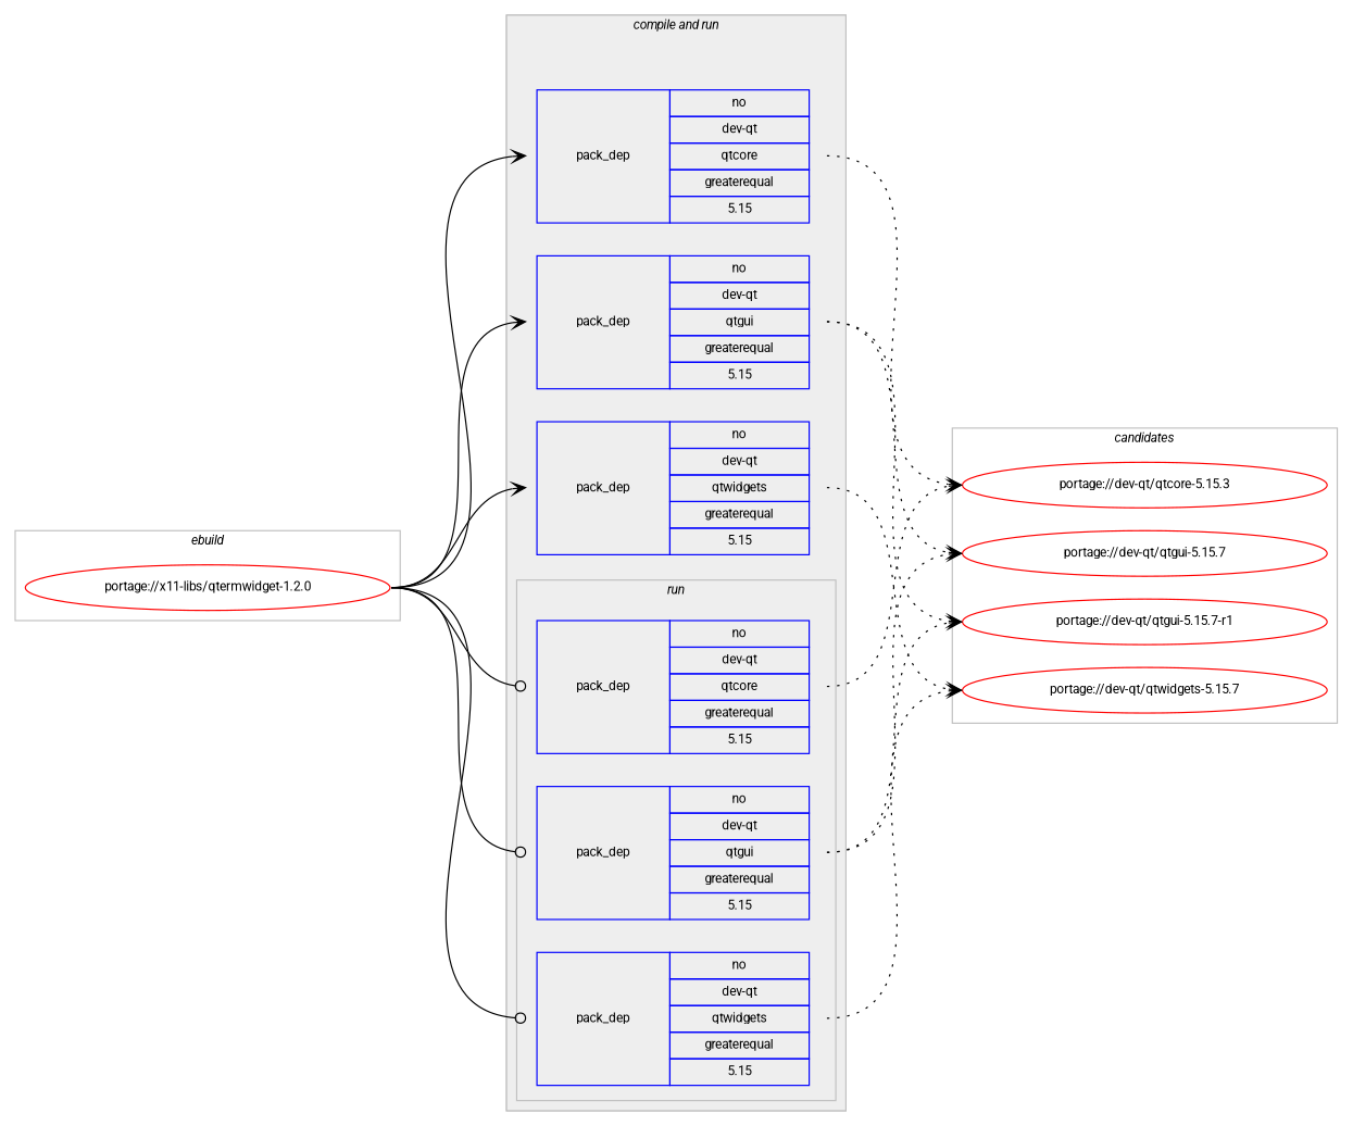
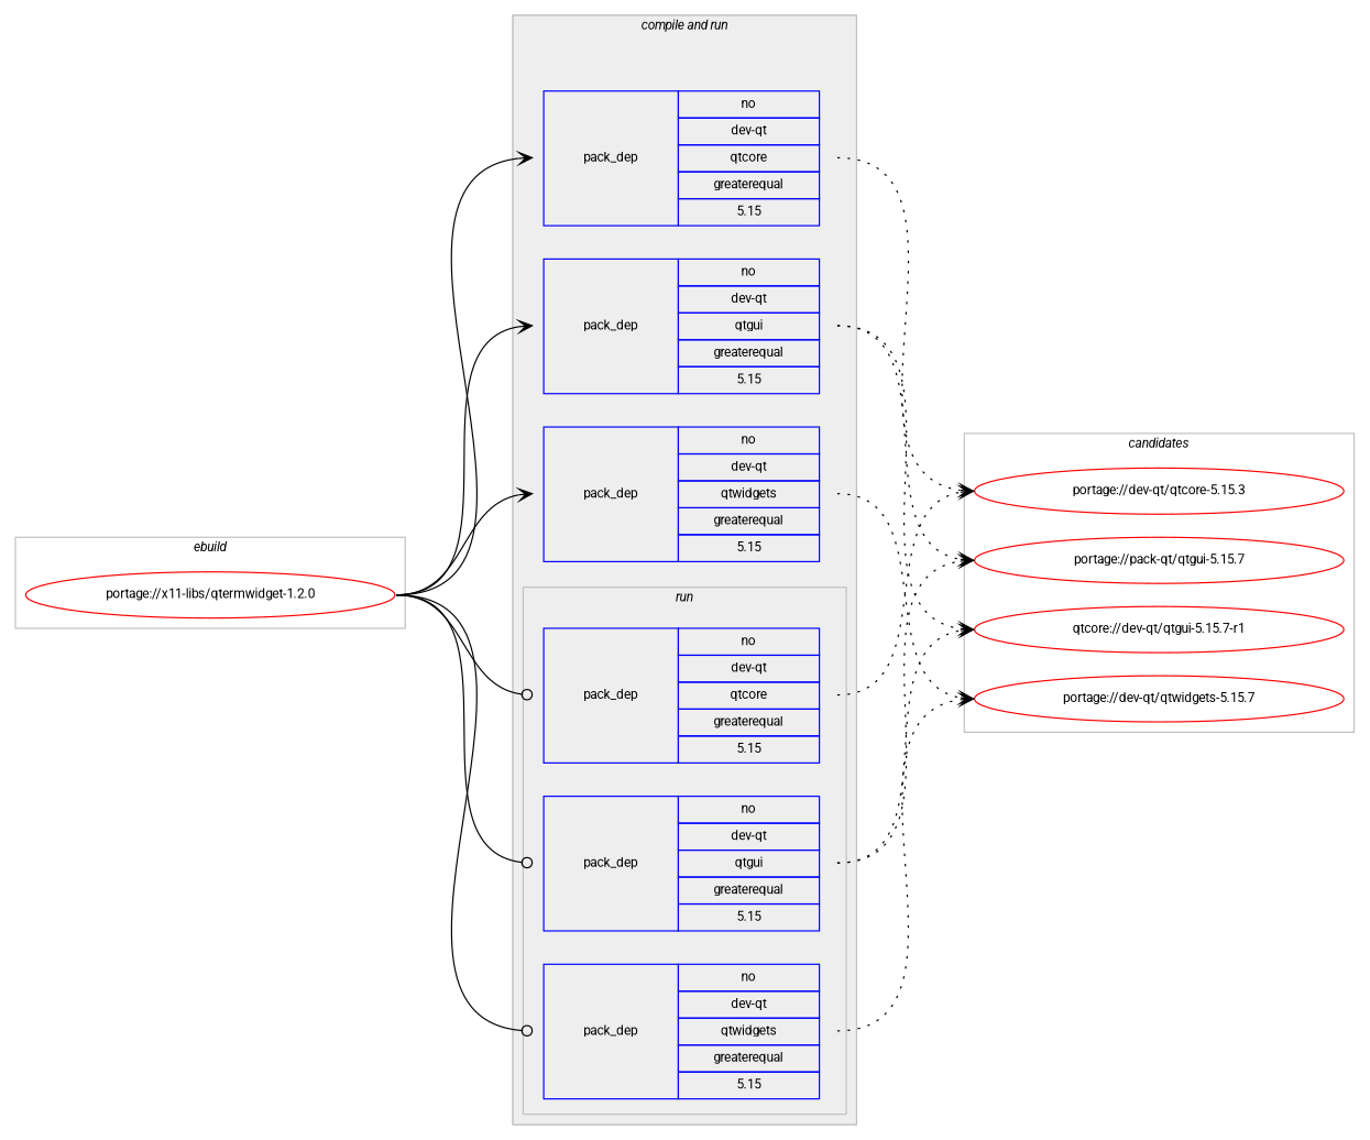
  digraph {
    compound=true
    concentrate=true
    fontname=Roboto
    fontsize=10
    newrank=true
    rankdir=LR
    ranksep=1.5
    node [color=blue fontname=Roboto fontsize=10 shape=none]
    edge [arrowhead=vee fontname=Roboto headport=w style=dotted tailport=e weight=100]
    n1 [color=red label="portage://x11-libs/qtermwidget-1.2.0" width=4 shape=""]
    n2 [label=<<TABLE BORDER="0" CELLBORDER="1" CELLSPACING="0" CELLPADDING="4" WIDTH="220"><TR><TD ROWSPAN="6" CELLPADDING="30">pack_dep</TD></TR><TR><TD WIDTH="110">no</TD></TR><TR><TD>dev-qt</TD></TR><TR><TD>qtcore</TD></TR><TR><TD>greaterequal</TD></TR><TR><TD>5.15</TD></TR></TABLE>>]
    n3 [label=<<TABLE BORDER="0" CELLBORDER="1" CELLSPACING="0" CELLPADDING="4" WIDTH="220"><TR><TD ROWSPAN="6" CELLPADDING="30">pack_dep</TD></TR><TR><TD WIDTH="110">no</TD></TR><TR><TD>dev-qt</TD></TR><TR><TD>qtgui</TD></TR><TR><TD>greaterequal</TD></TR><TR><TD>5.15</TD></TR></TABLE>>]
    n4 [label=<<TABLE BORDER="0" CELLBORDER="1" CELLSPACING="0" CELLPADDING="4" WIDTH="220"><TR><TD ROWSPAN="6" CELLPADDING="30">pack_dep</TD></TR><TR><TD WIDTH="110">no</TD></TR><TR><TD>dev-qt</TD></TR><TR><TD>qtwidgets</TD></TR><TR><TD>greaterequal</TD></TR><TR><TD>5.15</TD></TR></TABLE>>]
    n5 [label=<<TABLE BORDER="0" CELLBORDER="1" CELLSPACING="0" CELLPADDING="4" WIDTH="220"><TR><TD ROWSPAN="6" CELLPADDING="30">pack_dep</TD></TR><TR><TD WIDTH="110">no</TD></TR><TR><TD>dev-qt</TD></TR><TR><TD>qtcore</TD></TR><TR><TD>greaterequal</TD></TR><TR><TD>5.15</TD></TR></TABLE>>]
    n6 [label=<<TABLE BORDER="0" CELLBORDER="1" CELLSPACING="0" CELLPADDING="4" WIDTH="220"><TR><TD ROWSPAN="6" CELLPADDING="30">pack_dep</TD></TR><TR><TD WIDTH="110">no</TD></TR><TR><TD>dev-qt</TD></TR><TR><TD>qtgui</TD></TR><TR><TD>greaterequal</TD></TR><TR><TD>5.15</TD></TR></TABLE>>]
    n7 [label=<<TABLE BORDER="0" CELLBORDER="1" CELLSPACING="0" CELLPADDING="4" WIDTH="220"><TR><TD ROWSPAN="6" CELLPADDING="30">pack_dep</TD></TR><TR><TD WIDTH="110">no</TD></TR><TR><TD>dev-qt</TD></TR><TR><TD>qtwidgets</TD></TR><TR><TD>greaterequal</TD></TR><TR><TD>5.15</TD></TR></TABLE>>]
    n8 [color=red label="portage://dev-qt/qtcore-5.15.3" width=4 shape=""]
-   n9 [color=red label="portage://dev-qt/qtgui-5.15.7" width=4 shape=""]
-   n10 [color=red label="portage://dev-qt/qtgui-5.15.7-r1" width=4 shape=""]
+   n9 [color=red label="portage://pack-qt/qtgui-5.15.7" width=4 shape=""]
+   n10 [color=red label="qtcore://dev-qt/qtgui-5.15.7-r1" width=4 shape=""]
    n11 [color=red label="portage://dev-qt/qtwidgets-5.15.7" width=4 shape=""]
    subgraph cluster_1 {
      color=gray
      label=<<i>ebuild</i>>
      rank=same
      n1
    }
    subgraph cluster_2 {
      color=gray
      label=<<i>dependencies</i>>
      subgraph cluster_3 {
        color=gray
        fillcolor="#eeeeee"
        label=<<i>compile</i>>
        style=filled
        subgraph sub_4 {
          color=gray
          fillcolor="#eeeeee"
          label=<<i>compile</i>>
          style=filled
          n2
        }
        subgraph sub_5 {
          color=gray
          fillcolor="#eeeeee"
          label=<<i>compile</i>>
          style=filled
          n3
        }
        subgraph sub_6 {
          color=gray
          fillcolor="#eeeeee"
          label=<<i>compile</i>>
          style=filled
          n4
        }
      }
      subgraph cluster_7 {
        color=gray
        fillcolor="#eeeeee"
        label=<<i>compile and run</i>>
        style=filled
      }
      subgraph cluster_8 {
        color=gray
        fillcolor="#eeeeee"
        label=<<i>run</i>>
        style=filled
        subgraph sub_9 {
          color=gray
          fillcolor="#eeeeee"
          label=<<i>run</i>>
          style=filled
          n5
        }
        subgraph sub_10 {
          color=gray
          fillcolor="#eeeeee"
          label=<<i>run</i>>
          style=filled
          n6
        }
        subgraph sub_11 {
          color=gray
          fillcolor="#eeeeee"
          label=<<i>run</i>>
          style=filled
          n7
        }
      }
    }
    subgraph cluster_12 {
      color=gray
      label=<<i>candidates</i>>
      rank=same
      subgraph sub_13 {
        color=black
        label=<<i>candidates</i>>
        nodesep=1
        rank=same
        n8
      }
      subgraph sub_14 {
        color=black
        label=<<i>candidates</i>>
        nodesep=1
        rank=same
        n9
        n10
      }
      subgraph sub_15 {
        color=black
        label=<<i>candidates</i>>
        nodesep=1
        rank=same
        n11
      }
      subgraph sub_16 {
        color=black
        label=<<i>candidates</i>>
        nodesep=1
        rank=same
        n8
      }
      subgraph sub_17 {
        color=black
        label=<<i>candidates</i>>
        nodesep=1
        rank=same
        n9
        n10
      }
      subgraph sub_18 {
        color=black
        label=<<i>candidates</i>>
        nodesep=1
        rank=same
        n11
      }
    }
    n1 -> n2 [style=solid weight=20]
    n1 -> n3 [style=solid weight=20]
    n1 -> n4 [style=solid weight=20]
    n1 -> n5 [arrowhead=odot style=solid weight=20]
    n1 -> n6 [arrowhead=odot style=solid weight=20]
    n1 -> n7 [arrowhead=odot style=solid weight=20]
    n2 -> n8
    n3 -> n9
    n3 -> n10
    n4 -> n11
    n5 -> n8
    n6 -> n9
    n6 -> n10
    n7 -> n11
  }
